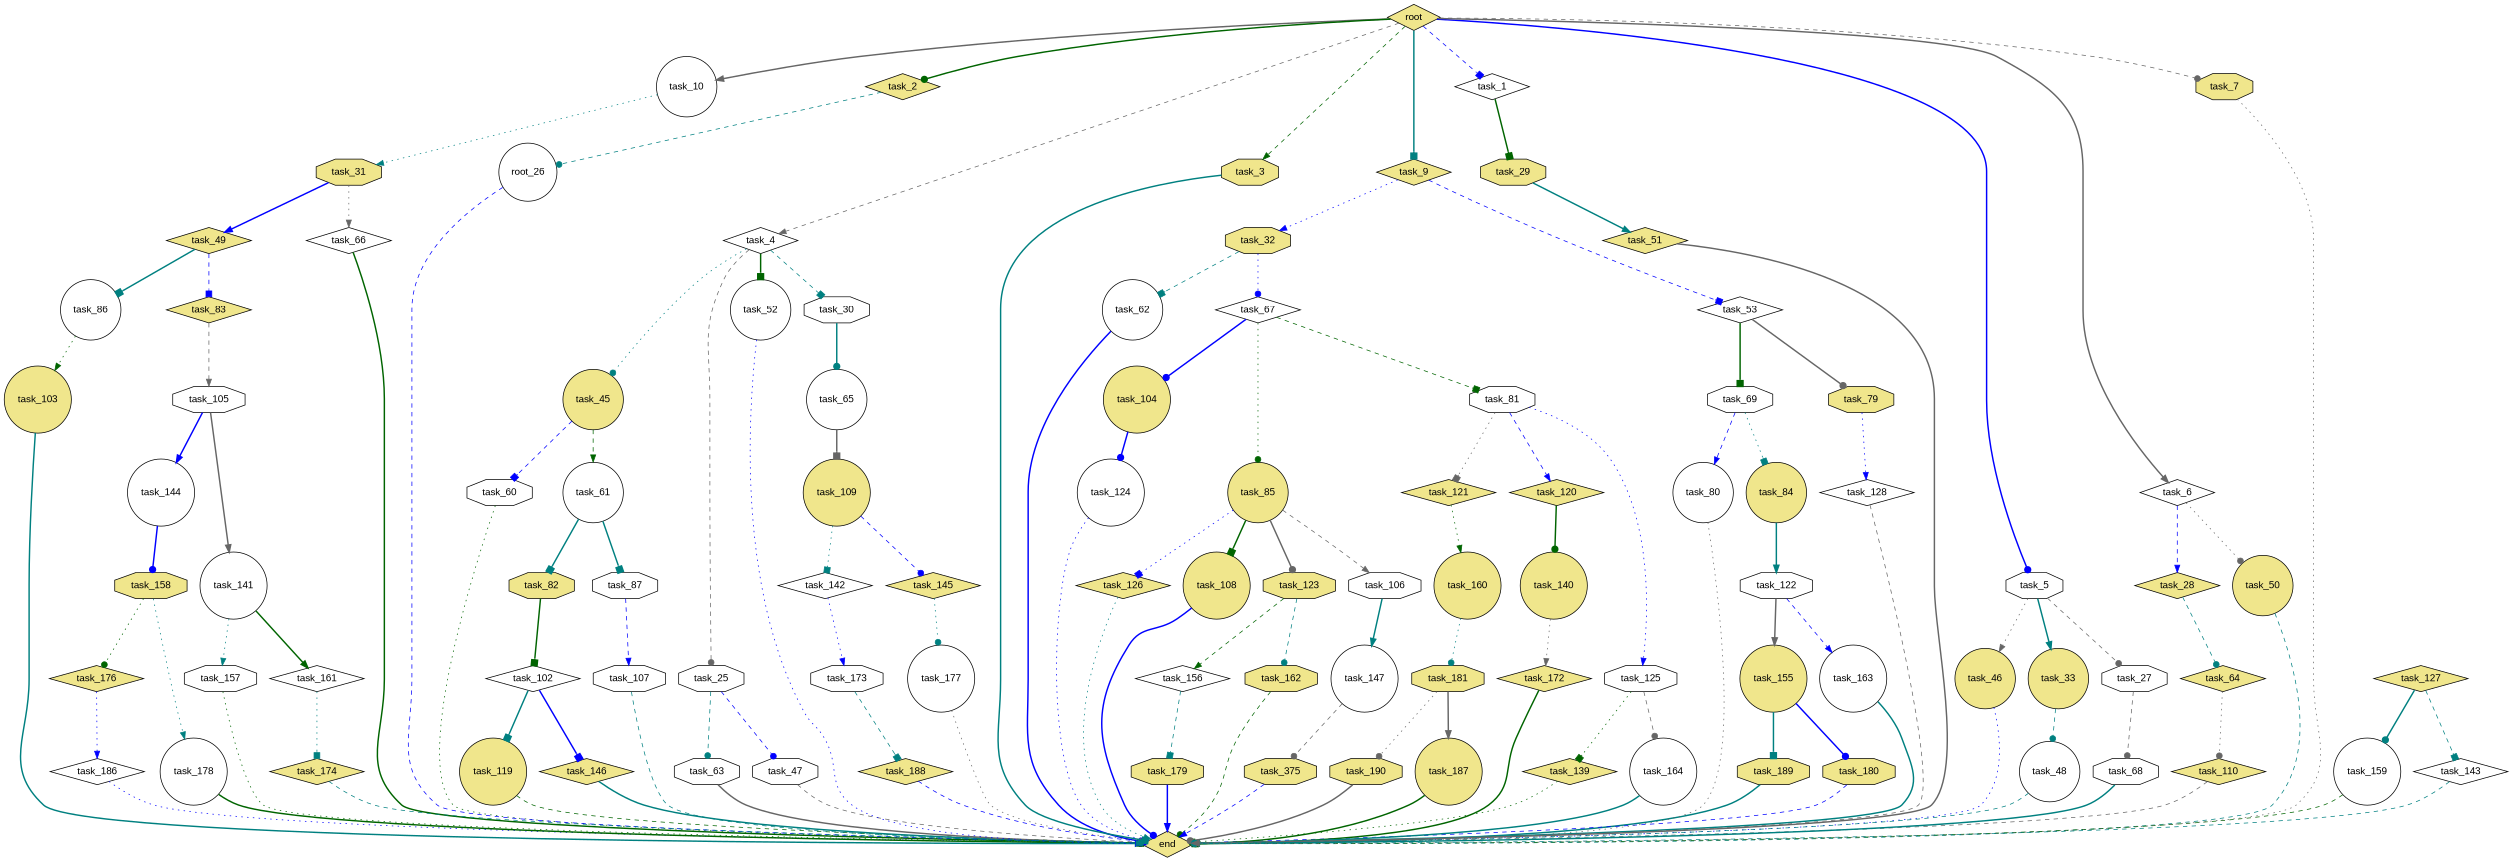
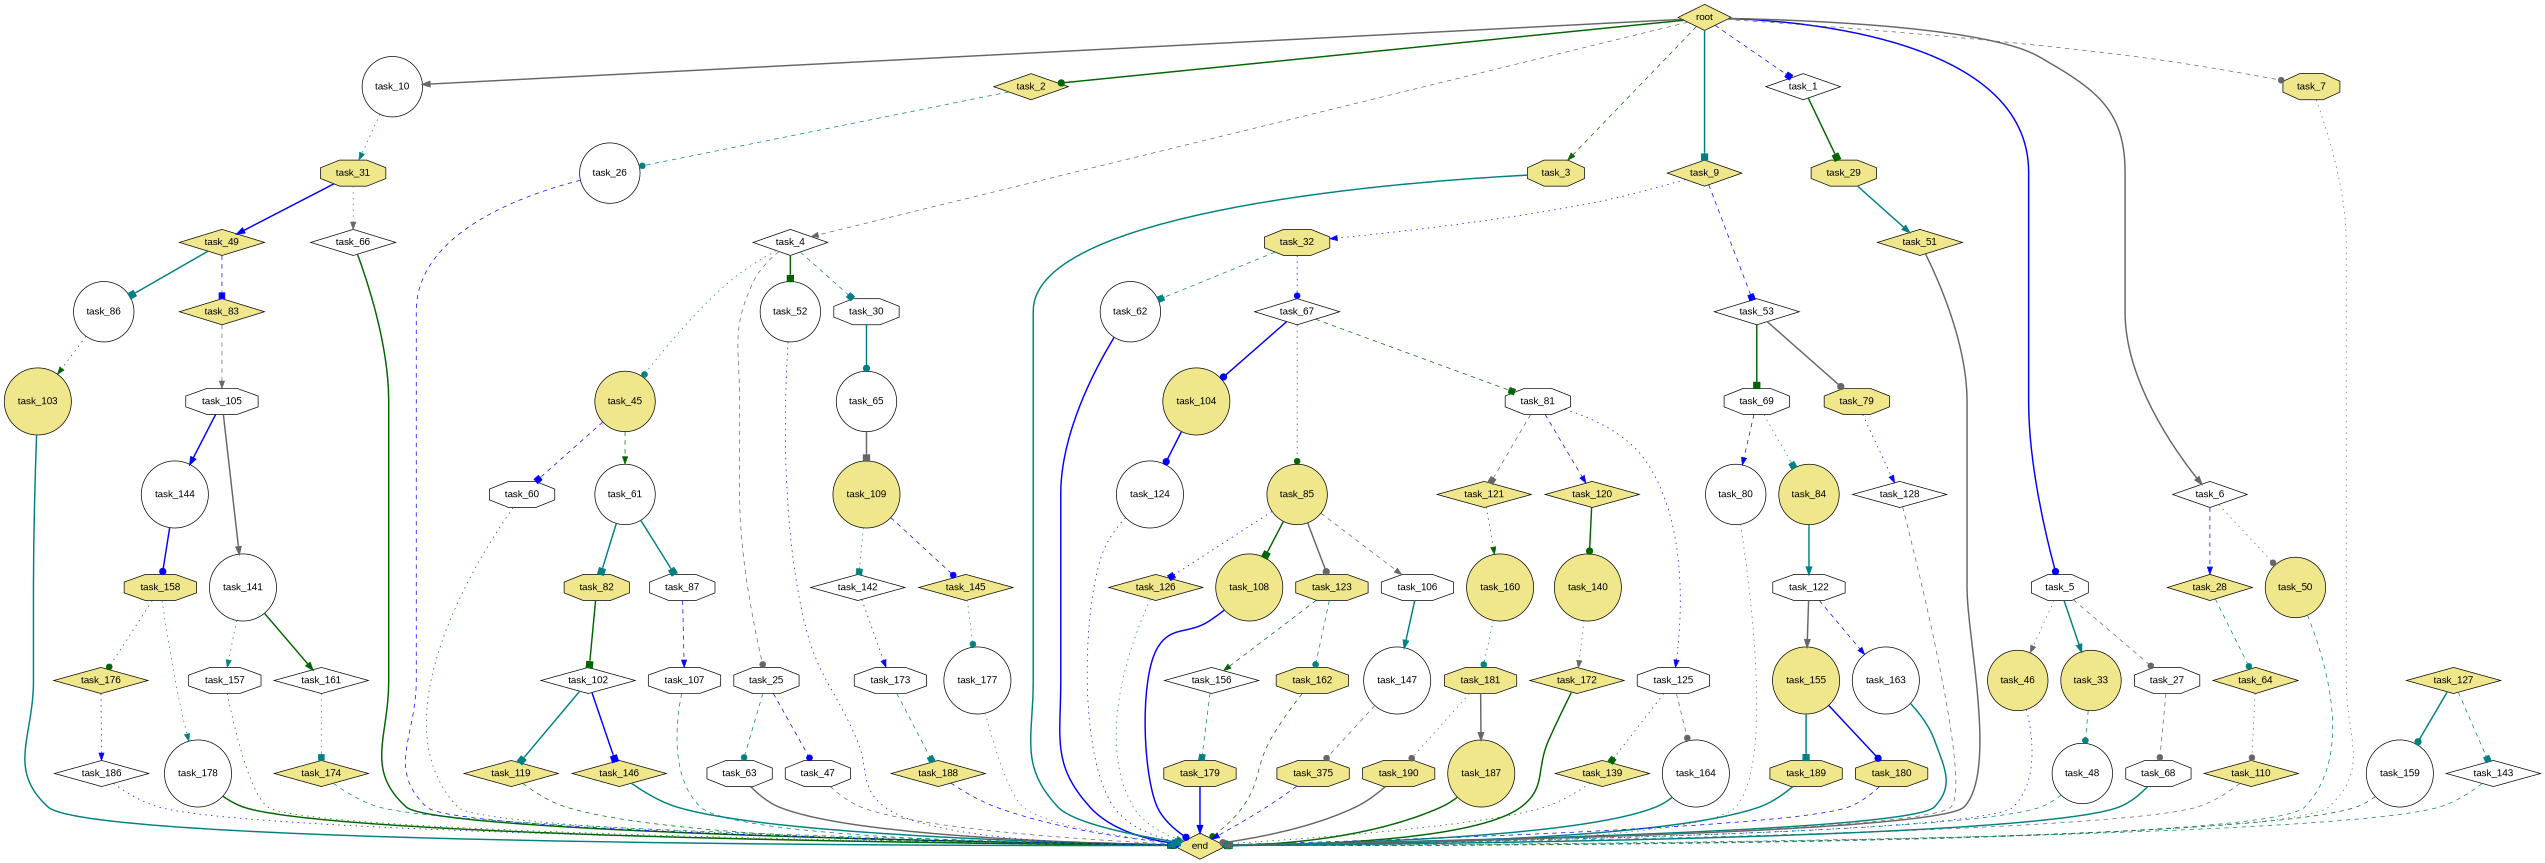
  digraph {
    fontname="Liberation Sans"
    node [fillcolor=khaki fontname="Liberation Sans" shape=diamond style=filled]
    edge [arrowhead=normal color=teal fontname="Liberation Sans" style=bold]
    task_156 [fillcolor=white]
    task_179 [shape=octagon]
    end
    task_65 [fillcolor=white shape=circle]
    task_109 [shape=circle]
    task_142 [fillcolor=white]
    task_145
    task_176
    task_186 [fillcolor=white]
    task_173 [fillcolor=white shape=octagon]
    task_188
    task_102 [fillcolor=white]
-   task_119 [shape=circle]
+   task_119
    task_146
    task_162 [shape=octagon]
    task_158 [shape=octagon]
    task_178 [fillcolor=white shape=circle]
    task_105 [fillcolor=white shape=octagon]
    task_144 [fillcolor=white shape=circle]
    task_141 [fillcolor=white shape=circle]
    task_157 [fillcolor=white shape=octagon]
    task_161 [fillcolor=white]
    task_45 [shape=circle]
    task_60 [fillcolor=white shape=octagon]
    task_61 [fillcolor=white shape=circle]
    task_82 [shape=octagon]
    task_87 [fillcolor=white shape=octagon]
    task_25 [fillcolor=white shape=octagon]
    task_63 [fillcolor=white shape=octagon]
    task_47 [fillcolor=white shape=octagon]
    task_46 [shape=circle]
    task_122 [fillcolor=white shape=octagon]
    task_155 [shape=circle]
    task_163 [fillcolor=white shape=circle]
    task_189 [shape=octagon]
    task_180 [shape=octagon]
    task_10 [fillcolor=white shape=circle]
    task_31 [shape=octagon]
    task_49
    task_66 [fillcolor=white]
    task_139
    task_28
    task_64
    task_110
    task_86 [fillcolor=white shape=circle]
    task_83
    task_103 [shape=circle]
    task_62 [fillcolor=white shape=circle]
    task_50 [shape=circle]
    task_159 [fillcolor=white shape=circle]
    task_121
    task_160 [shape=circle]
    task_181 [shape=octagon]
    task_140 [shape=circle]
    task_172
    task_147 [fillcolor=white shape=circle]
    n57 [label=task_375 shape=octagon]
    task_190 [shape=octagon]
    task_164 [fillcolor=white shape=circle]
    task_126
    task_52 [fillcolor=white shape=circle]
    task_2
-   task_26 [fillcolor=white shape=circle label=root_26]
+   task_26 [fillcolor=white shape=circle]
    task_108 [shape=circle]
    task_30 [fillcolor=white shape=octagon]
    task_177 [fillcolor=white shape=circle]
    task_187 [shape=circle]
    task_104 [shape=circle]
    task_124 [fillcolor=white shape=circle]
    task_33 [shape=circle]
    task_48 [fillcolor=white shape=circle]
    task_4 [fillcolor=white]
    task_174
    task_85 [shape=circle]
    task_123 [shape=octagon]
    task_106 [fillcolor=white shape=octagon]
    task_80 [fillcolor=white shape=circle]
    task_3 [shape=octagon]
    task_9
    task_32 [shape=octagon]
    task_53 [fillcolor=white]
    task_67 [fillcolor=white]
    task_69 [fillcolor=white shape=octagon]
    task_79 [shape=octagon]
    task_81 [fillcolor=white shape=octagon]
    task_143 [fillcolor=white]
    task_1 [fillcolor=white]
    task_29 [shape=octagon]
    task_51
    task_107 [fillcolor=white shape=octagon]
    task_84 [shape=circle]
    task_5 [fillcolor=white shape=octagon]
    task_27 [fillcolor=white shape=octagon]
    task_68 [fillcolor=white shape=octagon]
    task_127
    task_120
    task_128 [fillcolor=white]
    root
    task_6 [fillcolor=white]
    task_7 [shape=octagon]
    task_125 [fillcolor=white shape=octagon]
    task_156 -> task_179 [arrowhead=box style=dashed]
    task_179 -> end [color=blue]
    task_65 -> task_109 [arrowhead=box color=gray40]
    task_109 -> task_142 [arrowhead=box style=dotted]
    task_109 -> task_145 [arrowhead=dot color=blue style=dashed]
    task_142 -> task_173 [color=blue style=dotted]
    task_145 -> task_177 [arrowhead=dot style=dotted]
    task_176 -> task_186 [color=blue style=dotted]
    task_186 -> end [arrowhead=dot color=blue style=dotted]
    task_173 -> task_188 [arrowhead=box style=dashed]
    task_188 -> end [arrowhead=box color=blue style=dashed]
    task_102 -> task_119 [arrowhead=box]
    task_102 -> task_146 [arrowhead=box color=blue]
    task_119 -> end [arrowhead=box color=darkgreen style=dashed]
    task_146 -> end [arrowhead=dot]
    task_162 -> end [arrowhead=dot color=darkgreen style=dashed]
    task_158 -> task_176 [arrowhead=dot color=darkgreen style=dotted]
    task_158 -> task_178 [style=dotted]
    task_178 -> end [color=darkgreen]
    task_105 -> task_144 [color=blue]
    task_105 -> task_141 [color=gray40]
    task_144 -> task_158 [arrowhead=dot color=blue]
    task_141 -> task_157 [style=dotted]
    task_141 -> task_161 [color=darkgreen]
    task_157 -> end [arrowhead=dot color=darkgreen style=dotted]
    task_161 -> task_174 [arrowhead=box style=dotted]
    task_45 -> task_60 [arrowhead=box color=blue style=dashed]
    task_45 -> task_61 [color=darkgreen style=dashed]
    task_60 -> end [color=darkgreen style=dotted]
    task_61 -> task_82 [arrowhead=box]
    task_61 -> task_87 [arrowhead=box]
    task_82 -> task_102 [arrowhead=box color=darkgreen]
    task_87 -> task_107 [color=blue style=dashed]
    task_25 -> task_63 [arrowhead=dot style=dashed]
    task_25 -> task_47 [arrowhead=dot color=blue style=dashed]
    task_63 -> end [color=gray40]
    task_47 -> end [color=gray40 style=dashed]
    task_46 -> end [arrowhead=box color=blue style=dotted]
    task_122 -> task_155 [color=gray40]
    task_122 -> task_163 [color=blue style=dashed]
    task_155 -> task_189 [arrowhead=box]
    task_155 -> task_180 [arrowhead=dot color=blue]
    task_163 -> end
    task_189 -> end
    task_180 -> end [color=blue style=dashed]
    task_10 -> task_31 [style=dotted]
    task_31 -> task_49 [color=blue]
    task_31 -> task_66 [color=gray40 style=dotted]
    task_49 -> task_86 [arrowhead=box]
    task_49 -> task_83 [arrowhead=box color=blue style=dashed]
    task_66 -> end [arrowhead=box color=darkgreen]
    task_139 -> end [arrowhead=box color=darkgreen style=dotted]
    task_28 -> task_64 [arrowhead=dot style=dashed]
    task_64 -> task_110 [arrowhead=dot color=gray40 style=dotted]
    task_110 -> end [arrowhead=box color=gray40 style=dashed]
    task_86 -> task_103 [color=darkgreen style=dotted]
    task_83 -> task_105 [color=gray40 style=dashed]
    task_103 -> end
    task_62 -> end [arrowhead=box color=blue]
    task_50 -> end [style=dashed]
    task_159 -> end [arrowhead=dot color=darkgreen style=dashed]
    task_121 -> task_160 [color=darkgreen style=dotted]
    task_160 -> task_181 [arrowhead=dot style=dotted]
    task_181 -> task_190 [arrowhead=dot color=gray40 style=dotted]
    task_181 -> task_187 [color=gray40]
    task_140 -> task_172 [color=gray40 style=dotted]
    task_172 -> end [arrowhead=box color=darkgreen]
    task_147 -> n57 [arrowhead=dot color=gray40 style=dashed]
    n57 -> end [color=blue style=dashed]
    task_190 -> end [arrowhead=dot color=gray40]
    task_164 -> end
    task_126 -> end [style=dotted]
    task_52 -> end [color=blue style=dotted]
    task_2 -> task_26 [arrowhead=dot style=dashed]
    task_26 -> end [arrowhead=dot color=blue style=dashed]
    task_108 -> end [arrowhead=dot color=blue]
    task_30 -> task_65 [arrowhead=dot]
    task_177 -> end [color=gray40 style=dotted]
    task_187 -> end [arrowhead=dot color=darkgreen]
    task_104 -> task_124 [arrowhead=dot color=blue]
    task_124 -> end [arrowhead=dot color=blue style=dotted]
    task_33 -> task_48 [arrowhead=dot style=dashed]
    task_48 -> end [style=dashed]
    task_4 -> task_45 [arrowhead=dot style=dotted]
    task_4 -> task_25 [arrowhead=dot color=gray40 style=dashed]
    task_4 -> task_52 [arrowhead=box color=darkgreen]
    task_4 -> task_30 [arrowhead=box style=dashed]
    task_174 -> end [arrowhead=dot style=dashed]
    task_85 -> task_126 [arrowhead=box color=blue style=dotted]
    task_85 -> task_108 [arrowhead=box color=darkgreen]
    task_85 -> task_123 [arrowhead=dot color=gray40]
    task_85 -> task_106 [color=gray40 style=dashed]
    task_123 -> task_156 [color=darkgreen style=dashed]
    task_123 -> task_162 [arrowhead=dot style=dashed]
    task_106 -> task_147
    task_80 -> end [arrowhead=dot color=gray40 style=dotted]
    task_3 -> end [arrowhead=box]
    task_9 -> task_32 [color=blue style=dotted]
    task_9 -> task_53 [arrowhead=box color=blue style=dashed]
    task_32 -> task_62 [arrowhead=box style=dashed]
    task_32 -> task_67 [arrowhead=dot color=blue style=dotted]
    task_53 -> task_69 [arrowhead=box color=darkgreen]
    task_53 -> task_79 [arrowhead=dot color=gray40]
    task_67 -> task_104 [arrowhead=dot color=blue]
    task_67 -> task_85 [arrowhead=dot color=darkgreen style=dotted]
    task_67 -> task_81 [arrowhead=box color=darkgreen style=dashed]
    task_69 -> task_80 [color=blue style=dashed]
    task_69 -> task_84 [arrowhead=box style=dotted]
    task_79 -> task_128 [color=blue style=dotted]
-   task_81 -> task_121 [arrowhead=box color=gray40 style=dotted]
+   task_81 -> task_121 [arrowhead=box color=gray40 style=dashed]
    task_81 -> task_120 [color=blue style=dashed]
    task_81 -> task_125 [color=blue style=dotted]
    task_143 -> end [style=dashed]
    task_1 -> task_29 [arrowhead=box color=darkgreen]
    task_29 -> task_51
    task_51 -> end [color=gray40]
    task_107 -> end [style=dashed]
    task_84 -> task_122
    task_5 -> task_46 [color=gray40 style=dotted]
    task_5 -> task_33
    task_5 -> task_27 [arrowhead=dot color=gray40 style=dashed]
    task_27 -> task_68 [arrowhead=dot color=gray40 style=dashed]
    task_68 -> end [arrowhead=dot]
    task_127 -> task_159 [arrowhead=dot]
    task_127 -> task_143 [arrowhead=box style=dashed]
    task_120 -> task_140 [arrowhead=dot color=darkgreen]
    task_128 -> end [color=gray40 style=dashed]
    root -> task_10 [color=gray40]
    root -> task_2 [arrowhead=dot color=darkgreen]
    root -> task_4 [color=gray40 style=dashed]
    root -> task_3 [color=darkgreen style=dashed]
    root -> task_9 [arrowhead=box]
    root -> task_1 [arrowhead=box color=blue style=dashed]
    root -> task_5 [arrowhead=dot color=blue]
    root -> task_6 [color=gray40]
    root -> task_7 [arrowhead=dot color=gray40 style=dashed]
    task_6 -> task_28 [color=blue style=dashed]
    task_6 -> task_50 [arrowhead=dot color=gray40 style=dotted]
    task_7 -> end [color=gray40 style=dotted]
    task_125 -> task_139 [arrowhead=box color=darkgreen style=dotted]
    task_125 -> task_164 [arrowhead=dot color=gray40 style=dashed]
  }
